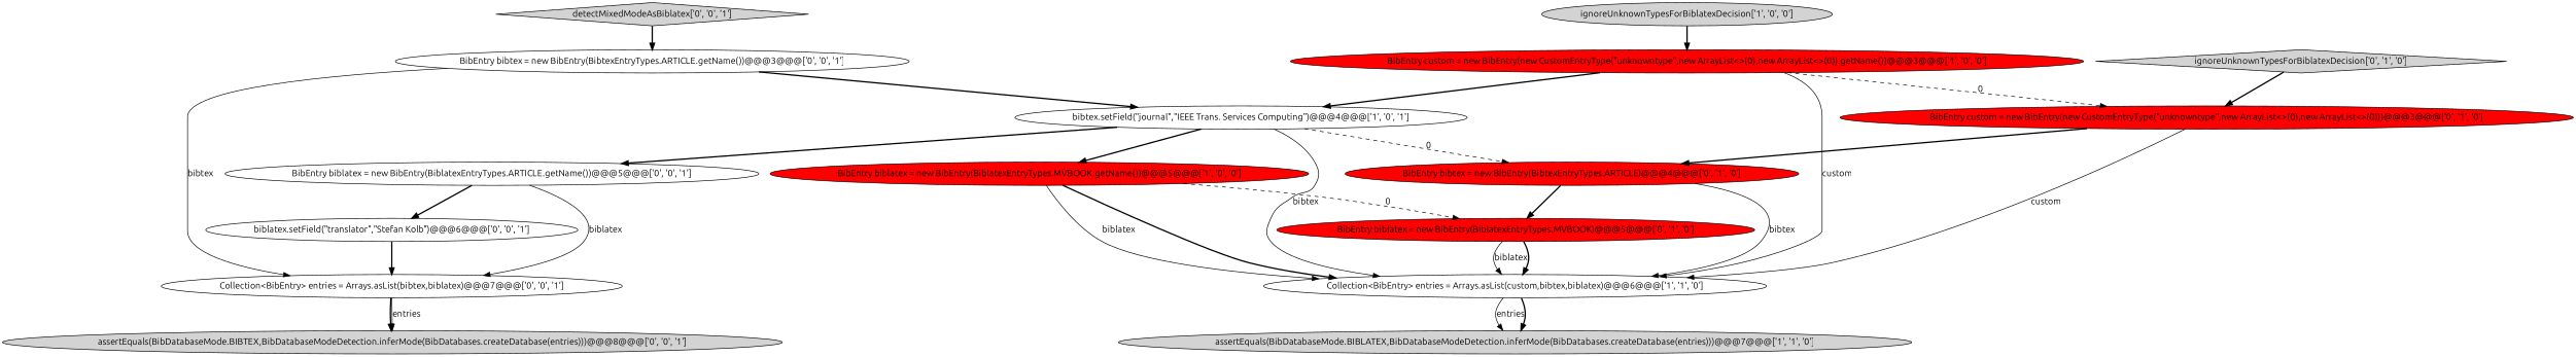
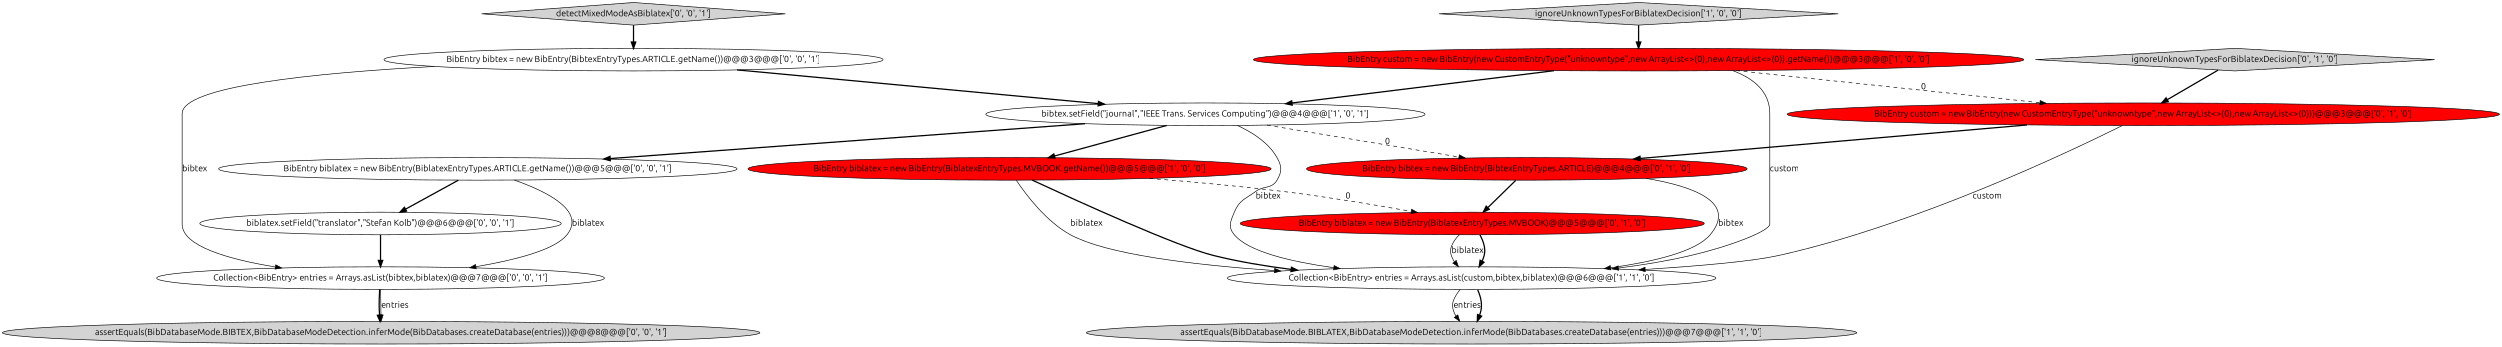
  digraph {
    fontname=Ubuntu
    node [fillcolor=white shape=ellipse style=filled fontname=Ubuntu]
    edge [style=bold fontname=Ubuntu]
    n1 [fillcolor=lightgray label="assertEquals(BibDatabaseMode.BIBLATEX,BibDatabaseModeDetection.inferMode(BibDatabases.createDatabase(entries)))@@@7@@@['1', '1', '0']"]
    n2 [label="bibtex.setField(\"journal\",\"IEEE Trans. Services Computing\")@@@4@@@['1', '0', '1']"]
    n3 [fillcolor=red label="BibEntry bibtex = new BibEntry(BibtexEntryTypes.ARTICLE)@@@4@@@['0', '1', '0']"]
    n4 [label="BibEntry biblatex = new BibEntry(BiblatexEntryTypes.ARTICLE.getName())@@@5@@@['0', '0', '1']"]
    n5 [fillcolor=red label="BibEntry biblatex = new BibEntry(BiblatexEntryTypes.MVBOOK.getName())@@@5@@@['1', '0', '0']"]
    n6 [label="Collection<BibEntry> entries = Arrays.asList(custom,bibtex,biblatex)@@@6@@@['1', '1', '0']"]
    n7 [fillcolor=red label="BibEntry biblatex = new BibEntry(BiblatexEntryTypes.MVBOOK)@@@5@@@['0', '1', '0']"]
    n8 [label="Collection<BibEntry> entries = Arrays.asList(bibtex,biblatex)@@@7@@@['0', '0', '1']"]
    n9 [label="biblatex.setField(\"translator\",\"Stefan Kolb\")@@@6@@@['0', '0', '1']"]
    n10 [fillcolor=lightgray label="assertEquals(BibDatabaseMode.BIBTEX,BibDatabaseModeDetection.inferMode(BibDatabases.createDatabase(entries)))@@@8@@@['0', '0', '1']"]
    n11 [fillcolor=red label="BibEntry custom = new BibEntry(new CustomEntryType(\"unknowntype\",new ArrayList<>(0),new ArrayList<>(0)))@@@3@@@['0', '1', '0']"]
    n12 [fillcolor=lightgray label="ignoreUnknownTypesForBiblatexDecision['0', '1', '0']" shape=diamond]
    n13 [label="BibEntry bibtex = new BibEntry(BibtexEntryTypes.ARTICLE.getName())@@@3@@@['0', '0', '1']"]
    n14 [fillcolor=lightgray label="detectMixedModeAsBiblatex['0', '0', '1']" shape=diamond]
    n15 [fillcolor=red label="BibEntry custom = new BibEntry(new CustomEntryType(\"unknowntype\",new ArrayList<>(0),new ArrayList<>(0)).getName())@@@3@@@['1', '0', '0']"]
-   n16 [fillcolor=lightgray label="ignoreUnknownTypesForBiblatexDecision['1', '0', '0']"]
+   n16 [fillcolor=lightgray label="ignoreUnknownTypesForBiblatexDecision['1', '0', '0']" shape=diamond]
    n2 -> n3 [label=0 style=dashed]
    n2 -> n4
    n2 -> n5
    n2 -> n6 [label=bibtex style=solid]
    n3 -> n6 [label=bibtex style=solid]
    n3 -> n7
    n4 -> n8 [label=biblatex style=solid]
    n4 -> n9
    n5 -> n6
    n5 -> n6 [label=biblatex style=solid]
    n5 -> n7 [label=0 style=dashed]
    n6 -> n1 [label=entries style=solid]
    n6 -> n1
    n7 -> n6 [label=biblatex style=solid]
    n7 -> n6
    n8 -> n10
    n8 -> n10 [label=entries style=solid]
    n9 -> n8
    n11 -> n3
    n11 -> n6 [label=custom style=solid]
    n12 -> n11
    n13 -> n2
    n13 -> n8 [label=bibtex style=solid]
    n14 -> n13
    n15 -> n2
    n15 -> n6 [label=custom style=solid]
    n15 -> n11 [label=0 style=dashed]
    n16 -> n15
  }
